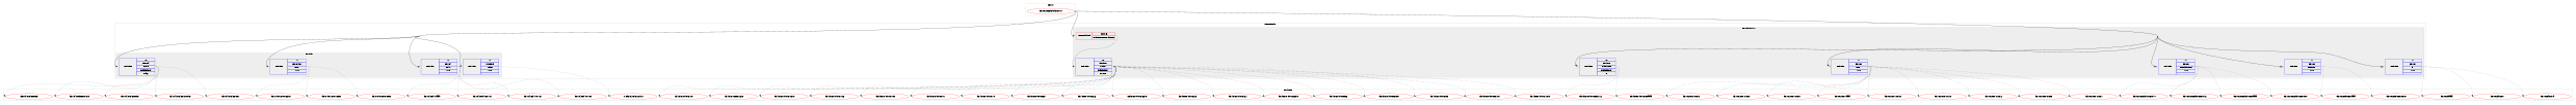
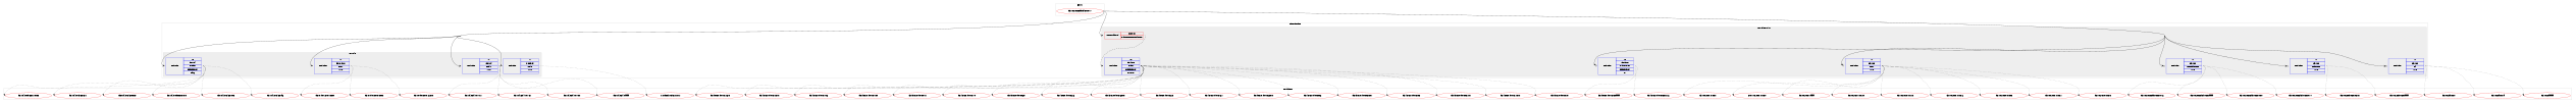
  digraph {
    compound=true
    concentrate=true
    fontname=Helvetica
    fontsize=10
    newrank=true
    rankdir=TB
    ranksep=1.5
    node [color=red fontname=Helvetica fontsize=10]
    edge [arrowhead=vee headport=w style=dotted tailport=e weight=100]
    n1 [label="dev-ros/rosserial_client-0.7.7" width=4]
    n2 [color=blue label=<<TABLE BORDER="0" CELLBORDER="1" CELLSPACING="0" CELLPADDING="4" WIDTH="220"><TR><TD ROWSPAN="6" CELLPADDING="30">pack_dep</TD></TR><TR><TD WIDTH="110">no</TD></TR><TR><TD>dev-util</TD></TR><TR><TD>cmake</TD></TR><TR><TD>greaterequal</TD></TR><TR><TD>3.9.6</TD></TR></TABLE>> shape=none]
    n3 [color=blue label=<<TABLE BORDER="0" CELLBORDER="1" CELLSPACING="0" CELLPADDING="4" WIDTH="220"><TR><TD ROWSPAN="6" CELLPADDING="30">pack_dep</TD></TR><TR><TD WIDTH="110">no</TD></TR><TR><TD>dev-python</TD></TR><TR><TD>empy</TD></TR><TR><TD>none</TD></TR><TR><TD></TD></TR></TABLE>> shape=none]
    n4 [color=blue label=<<TABLE BORDER="0" CELLBORDER="1" CELLSPACING="0" CELLPADDING="4" WIDTH="220"><TR><TD ROWSPAN="6" CELLPADDING="30">pack_dep</TD></TR><TR><TD WIDTH="110">no</TD></TR><TR><TD>dev-util</TD></TR><TR><TD>catkin</TD></TR><TR><TD>none</TD></TR><TR><TD></TD></TR></TABLE>> shape=none]
    n5 [color=blue label=<<TABLE BORDER="0" CELLBORDER="1" CELLSPACING="0" CELLPADDING="4" WIDTH="220"><TR><TD ROWSPAN="6" CELLPADDING="30">pack_dep</TD></TR><TR><TD WIDTH="110">no</TD></TR><TR><TD>sys-devel</TD></TR><TR><TD>make</TD></TR><TR><TD>none</TD></TR><TR><TD></TD></TR></TABLE>> shape=none]
    n6 [color=blue label=<<TABLE BORDER="0" CELLBORDER="1" CELLSPACING="0" CELLPADDING="4" WIDTH="220"><TR><TD ROWSPAN="6" CELLPADDING="30">pack_dep</TD></TR><TR><TD WIDTH="110">no</TD></TR><TR><TD>dev-lang</TD></TR><TR><TD>python</TD></TR><TR><TD>greaterequal</TD></TR><TR><TD>2.7.5-r2</TD></TR></TABLE>> shape=none]
    n7 [label=<<TABLE BORDER="0" CELLBORDER="1" CELLSPACING="0" CELLPADDING="4"><TR><TD ROWSPAN="3" CELLPADDING="10">use_conditional</TD></TR><TR><TD>positive</TD></TR><TR><TD>python_targets_python2_7</TD></TR></TABLE>> shape=none]
    n8 [color=blue label=<<TABLE BORDER="0" CELLBORDER="1" CELLSPACING="0" CELLPADDING="4" WIDTH="220"><TR><TD ROWSPAN="6" CELLPADDING="30">pack_dep</TD></TR><TR><TD WIDTH="110">no</TD></TR><TR><TD>dev-lang</TD></TR><TR><TD>python-exec</TD></TR><TR><TD>greaterequal</TD></TR><TR><TD>2</TD></TR></TABLE>> shape=none]
    n9 [color=blue label=<<TABLE BORDER="0" CELLBORDER="1" CELLSPACING="0" CELLPADDING="4" WIDTH="220"><TR><TD ROWSPAN="6" CELLPADDING="30">pack_dep</TD></TR><TR><TD WIDTH="110">no</TD></TR><TR><TD>dev-ros</TD></TR><TR><TD>rospy</TD></TR><TR><TD>none</TD></TR><TR><TD></TD></TR></TABLE>> shape=none]
    n10 [color=blue label=<<TABLE BORDER="0" CELLBORDER="1" CELLSPACING="0" CELLPADDING="4" WIDTH="220"><TR><TD ROWSPAN="6" CELLPADDING="30">pack_dep</TD></TR><TR><TD WIDTH="110">no</TD></TR><TR><TD>dev-ros</TD></TR><TR><TD>rosserial_msgs</TD></TR><TR><TD>none</TD></TR><TR><TD></TD></TR></TABLE>> shape=none]
    n11 [color=blue label=<<TABLE BORDER="0" CELLBORDER="1" CELLSPACING="0" CELLPADDING="4" WIDTH="220"><TR><TD ROWSPAN="6" CELLPADDING="30">pack_dep</TD></TR><TR><TD WIDTH="110">no</TD></TR><TR><TD>dev-ros</TD></TR><TR><TD>std_msgs</TD></TR><TR><TD>none</TD></TR><TR><TD></TD></TR></TABLE>> shape=none]
    n12 [color=blue label=<<TABLE BORDER="0" CELLBORDER="1" CELLSPACING="0" CELLPADDING="4" WIDTH="220"><TR><TD ROWSPAN="6" CELLPADDING="30">pack_dep</TD></TR><TR><TD WIDTH="110">no</TD></TR><TR><TD>dev-ros</TD></TR><TR><TD>tf</TD></TR><TR><TD>none</TD></TR><TR><TD></TD></TR></TABLE>> shape=none]
    n13 [label="dev-python/empy-6.3-r1" width=4]
    n14 [label="dev-python/empy-3.3.2" width=4]
    n15 [label="dev-python/empy-3.3.3" width=4]
    n16 [label="dev-util/catkin-0.7.11" width=4]
    n17 [label="dev-util/catkin-0.7.12" width=4]
-   n18 [label="dev-util/positive-0.7.14" width=4]
+   n18 [label="dev-util/catkin-0.7.14" width=4]
    n19 [label="dev-util/catkin-9999" width=4]
    n20 [label="dev-util/cmake-3.10.3" width=4]
    n21 [label="dev-util/cmake-3.11.8-r1" width=4]
    n22 [label="dep-util/cmake-3.12.3" width=4]
    n23 [label="dev-util/cmake-3.13.4" width=4]
    n24 [label="dev-util/cmake-3.14.0_rc3" width=4]
+   n25 [label="dev-util/cmake-3.9.6" width=4]
    n26 [label="sys-devel/make-4.2.1-r4" width=4]
    n27 [label="dev-lang/python-2.7.15" width=4]
    n28 [label="dev-lang/python-2.7.16" width=4]
    n29 [label="dev-lang/python-3.4.5-r1" width=4]
-   n30 [label="dev-lang/msgs-3.4.6-r1" width=4]
+   n30 [label="dev-lang/python-3.4.6-r1" width=4]
    n31 [label="dev-lang/python-3.4.8" width=4]
    n32 [label="dev-lang/python-3.4.8-r1" width=4]
    n33 [label="dev-lang/python-3.5.4-r1" width=4]
    n34 [label="dev-lang/python-3.5.5" width=4]
    n35 [label="dev-lang/python-3.5.5-r1" width=4]
    n36 [label="dev-lang/python-3.5.6" width=4]
    n37 [label="dev-lang/python-3.6.3-r1" width=4]
    n38 [label="dev-lang/python-3.6.4" width=4]
    n39 [label="dev-lang/python-3.6.5" width=4]
-   n40 [label="use-lang/python-3.6.5-r1" width=4]
+   n40 [label="dev-lang/python-3.6.5-r1" width=4]
    n41 [label="dev-lang/python-3.6.6" width=4]
    n42 [label="dev-lang/python-3.6.8" width=4]
    n43 [label="dev-lang/python-2.7.0" width=4]
    n44 [label="dev-lang/python-3.7.2" width=4]
    n45 [label="dev-lang/python-exec-2.4.6" width=4]
    n46 [label="dev-lang/python-exec-9999" width=4]
-   n47 [label="dev-ros/rospy-1.13.0" width=4]
+   n47 [label="empy-ros/rospy-1.13.0" width=4]
    n48 [label="dev-ros/rospy-1.13.1" width=4]
    n49 [label="dev-ros/rospy-1.13.2" width=4]
    n50 [label="dev-ros/rospy-1.13.4" width=4]
    n51 [label="dev-ros/rospy-1.13.5" width=4]
    n52 [label="dev-ros/rospy-1.13.6" width=4]
    n53 [label="dev-ros/rospy-1.14.2" width=4]
    n54 [label="dev-ros/rospy-1.14.3" width=4]
    n55 [label="dev-ros/rospy-9999" width=4]
    n56 [label="dev-ros/rosserial_msgs-0.7.6" width=4]
    n57 [label="dev-ros/rosserial_msgs-0.7.7" width=4]
    n58 [label="dev-ros/rosserial_msgs-0.8.0" width=4]
    n59 [label="dev-ros/rosserial_msgs-9999" width=4]
    n60 [label="dev-ros/std_msgs-0.5.11" width=4]
    n61 [label="dev-ros/std_msgs-9999" width=4]
    n62 [label="dev-ros/tf-1.11.9" width=4]
    n63 [label="dev-ros/tf-1.12.0" width=4]
    n64 [label="dev-ros/tf-9999" width=4]
    subgraph cluster_1 {
      color=gray
      label=<<i>ebuild</i>>
      rank=same
      n1
    }
    subgraph cluster_2 {
      color=gray
      label=<<i>dependencies</i>>
      subgraph cluster_3 {
        color=gray
        fillcolor="#eeeeee"
        label=<<i>compile</i>>
        style=filled
        subgraph sub_4 {
          color=gray
          fillcolor="#eeeeee"
          label=<<i>compile</i>>
          style=filled
          n2
        }
        subgraph sub_5 {
          color=gray
          fillcolor="#eeeeee"
          label=<<i>compile</i>>
          style=filled
          n3
        }
        subgraph sub_6 {
          color=gray
          fillcolor="#eeeeee"
          label=<<i>compile</i>>
          style=filled
          n4
        }
        subgraph sub_7 {
          color=gray
          fillcolor="#eeeeee"
          label=<<i>compile</i>>
          style=filled
          n5
        }
      }
      subgraph cluster_8 {
        color=gray
        fillcolor="#eeeeee"
        label=<<i>compile and run</i>>
        style=filled
        subgraph sub_9 {
          color=gray
          fillcolor="#eeeeee"
          label=<<i>compile and run</i>>
          style=filled
          n7
          subgraph sub_10 {
            color=gray
            fillcolor="#eeeeee"
            label=<<i>compile and run</i>>
            style=filled
            n6
          }
        }
        subgraph sub_11 {
          color=gray
          fillcolor="#eeeeee"
          label=<<i>compile and run</i>>
          style=filled
          n8
        }
        subgraph sub_12 {
          color=gray
          fillcolor="#eeeeee"
          label=<<i>compile and run</i>>
          style=filled
          n9
        }
        subgraph sub_13 {
          color=gray
          fillcolor="#eeeeee"
          label=<<i>compile and run</i>>
          style=filled
          n10
        }
        subgraph sub_14 {
          color=gray
          fillcolor="#eeeeee"
          label=<<i>compile and run</i>>
          style=filled
          n11
        }
        subgraph sub_15 {
          color=gray
          fillcolor="#eeeeee"
          label=<<i>compile and run</i>>
          style=filled
          n12
        }
      }
      subgraph cluster_16 {
        color=gray
        fillcolor="#eeeeee"
        label=<<i>run</i>>
        style=filled
      }
    }
    subgraph cluster_17 {
      color=gray
      label=<<i>candidates</i>>
      rank=same
      subgraph sub_18 {
        color=black
        label=<<i>candidates</i>>
        nodesep=1
        rank=same
        n13
        n14
        n15
      }
      subgraph sub_19 {
        color=black
        label=<<i>candidates</i>>
        nodesep=1
        rank=same
        n16
        n17
        n18
        n19
      }
      subgraph sub_20 {
        color=black
        label=<<i>candidates</i>>
        nodesep=1
        rank=same
        n20
        n21
        n22
        n23
        n24
+       n25
      }
      subgraph sub_21 {
        color=black
        label=<<i>candidates</i>>
        nodesep=1
        rank=same
        n26
      }
      subgraph sub_22 {
        color=black
        label=<<i>candidates</i>>
        nodesep=1
        rank=same
        n27
        n28
        n29
        n30
        n31
        n32
        n33
        n34
        n35
        n36
        n37
        n38
        n39
        n40
        n41
        n42
        n43
        n44
      }
      subgraph sub_23 {
        color=black
        label=<<i>candidates</i>>
        nodesep=1
        rank=same
        n45
        n46
      }
      subgraph sub_24 {
        color=black
        label=<<i>candidates</i>>
        nodesep=1
        rank=same
        n47
        n48
        n49
        n50
        n51
        n52
        n53
        n54
        n55
      }
      subgraph sub_25 {
        color=black
        label=<<i>candidates</i>>
        nodesep=1
        rank=same
        n56
        n57
        n58
        n59
      }
      subgraph sub_26 {
        color=black
        label=<<i>candidates</i>>
        nodesep=1
        rank=same
        n60
        n61
      }
      subgraph sub_27 {
        color=black
        label=<<i>candidates</i>>
        nodesep=1
        rank=same
        n62
        n63
        n64
      }
    }
    n1 -> n2 [style=solid weight=20]
    n1 -> n3 [style=solid weight=20]
    n1 -> n4 [style=solid weight=20]
    n1 -> n5 [style=solid weight=20]
    n1 -> n7 [style=solid weight=20]
    n1 -> n8 [arrowhead=odotvee style=solid weight=20]
    n1 -> n9 [arrowhead=odotvee style=solid weight=20]
    n1 -> n10 [arrowhead=odotvee style=solid weight=20]
    n1 -> n11 [arrowhead=odotvee style=solid weight=20]
    n1 -> n12 [arrowhead=odotvee style=solid weight=20]
    n2 -> n20
    n2 -> n21
    n2 -> n22
    n2 -> n23
    n2 -> n24
+   n2 -> n25
    n3 -> n13
    n3 -> n14
    n3 -> n15
    n4 -> n16
    n4 -> n17
    n4 -> n18
    n4 -> n19
    n5 -> n26
    n6 -> n27
    n6 -> n28
    n6 -> n29
    n6 -> n30
    n6 -> n31
    n6 -> n32
    n6 -> n33
    n6 -> n34
    n6 -> n35
    n6 -> n36
    n6 -> n37
    n6 -> n38
    n6 -> n39
    n6 -> n40
    n6 -> n41
    n6 -> n42
    n6 -> n43
    n6 -> n44
    n7 -> n6 [style=dashed weight=20]
    n8 -> n45
    n8 -> n46
    n9 -> n47
    n9 -> n48
    n9 -> n49
    n9 -> n50
    n9 -> n51
    n9 -> n52
    n9 -> n53
    n9 -> n54
    n9 -> n55
    n10 -> n56
    n10 -> n57
    n10 -> n58
    n10 -> n59
    n11 -> n60
    n11 -> n61
    n12 -> n62
    n12 -> n63
    n12 -> n64
  }
